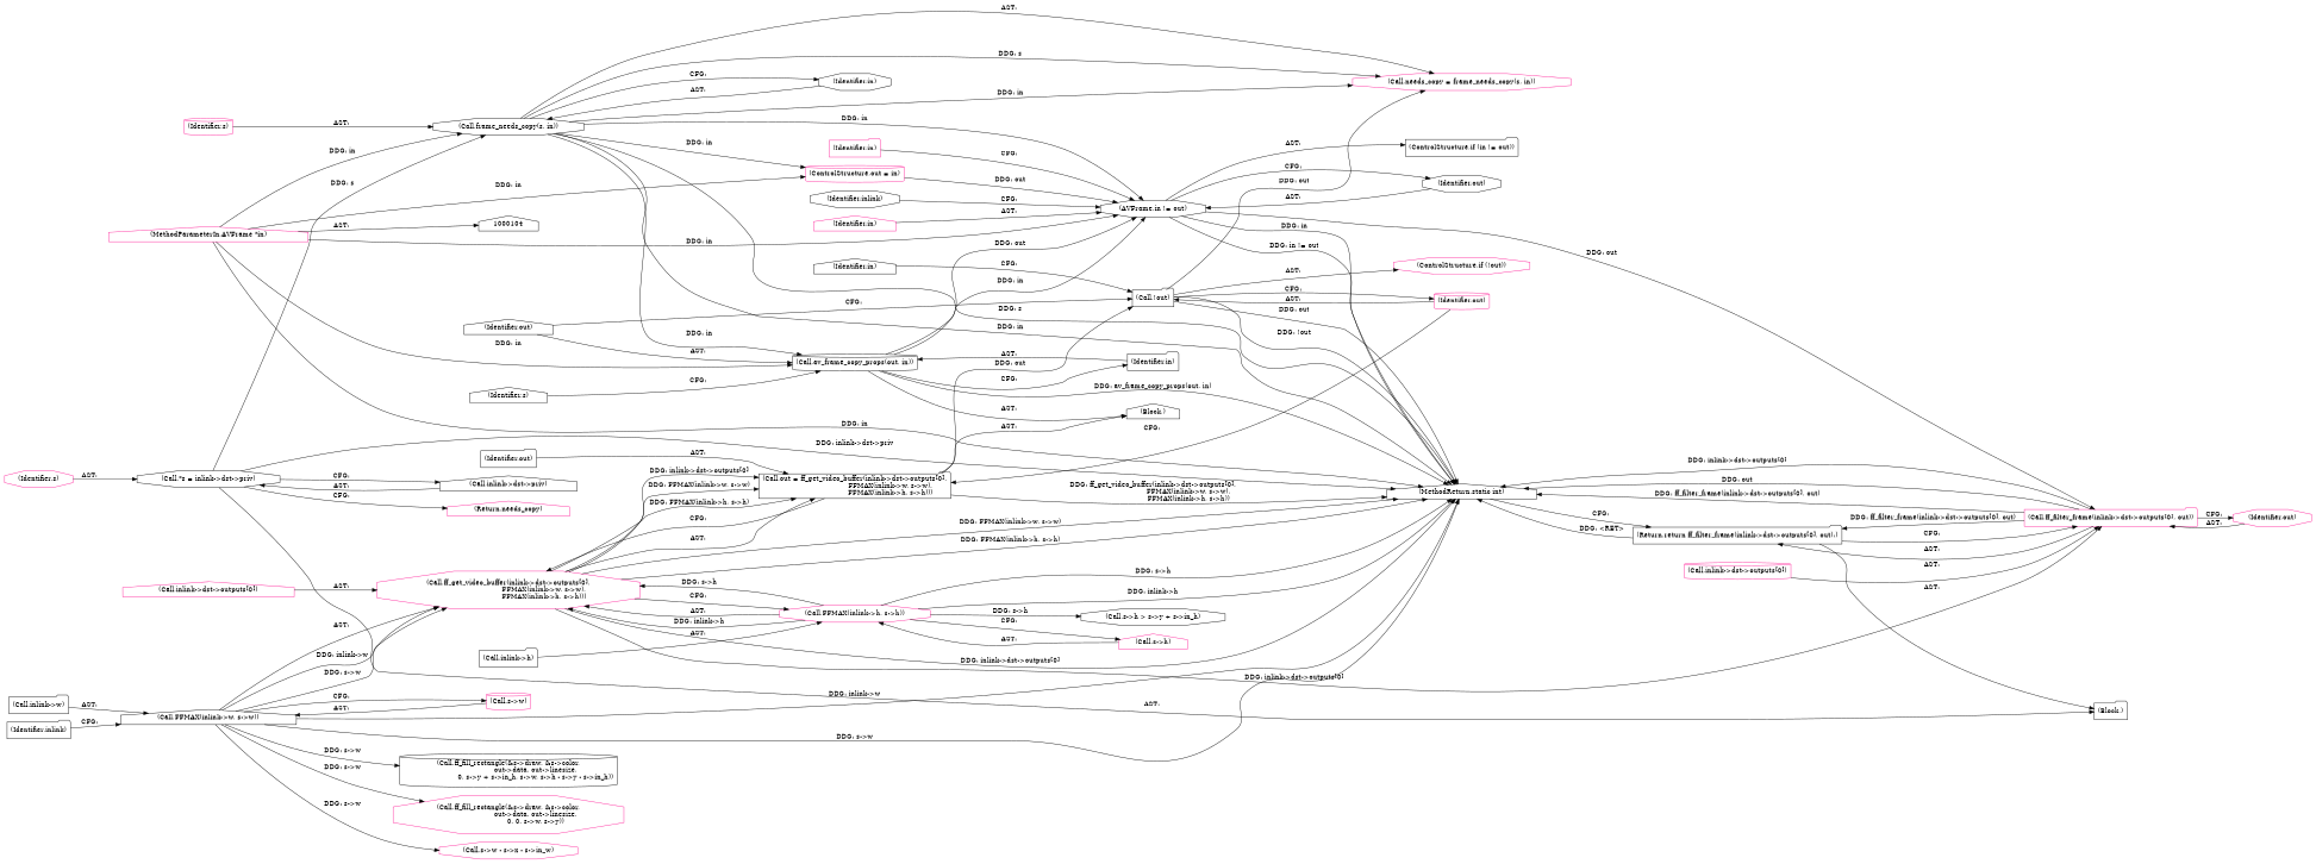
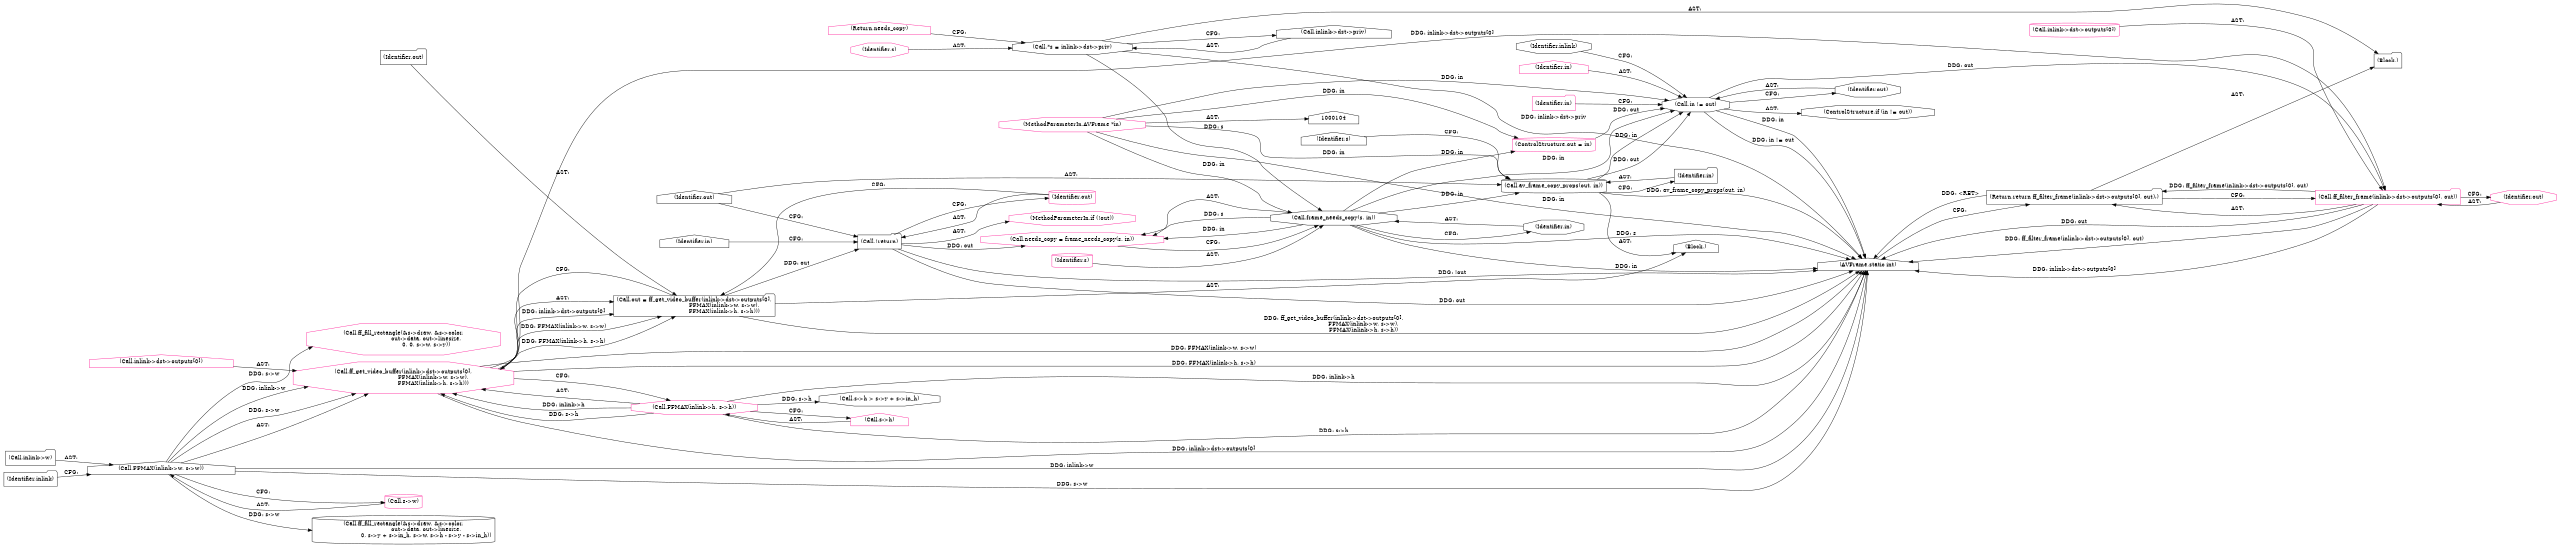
  digraph {
    rankdir=LR
    node [color=black shape=octagon]
    n1 [label="(Call,av_frame_copy_props(out, in))" shape=cylinder]
-   n2 [label="(AVFrame,in != out)"]
+   n2 [label="(Call,in != out)"]
    n3 [label="(Identifier,in)" shape=folder]
    n4 [label="(Block,)" shape=house]
-   n5 [label="(MethodReturn,static int)" shape=house]
+   n5 [label="(AVFrame,static int)" shape=house]
    n6 [color=deeppink label="(Call,ff_filter_frame(inlink->dst->outputs[0], out))" shape=folder]
-   n7 [label="(ControlStructure,if (in != out))" shape=folder]
+   n7 [label="(ControlStructure,if (in != out))"]
    n8 [label="(Identifier,out)"]
    n9 [label="(Return,return ff_filter_frame(inlink->dst->outputs[0], out);)" shape=folder]
-   n10 [label="(Call,!out)" shape=folder]
+   n10 [label="(Call,!return)" shape=folder]
    n11 [color=deeppink label="(Identifier,out)" shape=cylinder]
-   n12 [color=deeppink label="(ControlStructure,if (!out))"]
+   n12 [color=deeppink label="(MethodParameterIn,if (!out))"]
    n13 [color=deeppink label="(Call,needs_copy = frame_needs_copy(s, in))"]
    n14 [label="(Call,out = ff_get_video_buffer(inlink->dst->outputs[0],\n                                  FFMAX(inlink->w, s->w),\n                                  FFMAX(inlink->h, s->h)))" shape=folder]
    n15 [color=deeppink label="(Call,ff_get_video_buffer(inlink->dst->outputs[0],\n                                  FFMAX(inlink->w, s->w),\n                                  FFMAX(inlink->h, s->h)))"]
    n16 [color=deeppink label="(Call,FFMAX(inlink->h, s->h))"]
    n17 [label="(Call,s->h > s->y + s->in_h)"]
    n18 [color=deeppink label="(Call,s->h)" shape=house]
    n19 [color=deeppink label="(Identifier,out)"]
    n20 [label="(Call,FFMAX(inlink->w, s->w))" shape=house]
    n21 [color=deeppink label="(Call,s->w)" shape=cylinder]
    n22 [label="(Call,ff_fill_rectangle(&s->draw, &s->color,\n                          out->data, out->linesize,\n                          0, s->y + s->in_h, s->w, s->h - s->y - s->in_h))" shape=cylinder]
    n23 [color=deeppink label="(Call,ff_fill_rectangle(&s->draw, &s->color,\n                          out->data, out->linesize,\n                          0, 0, s->w, s->y))"]
-   n24 [color=deeppink label="(Call,s->w - s->x - s->in_w)"]
    n25 [label="(Call,frame_needs_copy(s, in))"]
    n26 [color=deeppink label="(ControlStructure,out = in)" shape=cylinder]
    n27 [label="(Identifier,in)"]
    n28 [label="(Call,*s = inlink->dst->priv)"]
    n29 [label="(Call,inlink->dst->priv)" shape=house]
    n30 [label="(Block,)" shape=folder]
-   n31 [color=deeppink label="(MethodParameterIn,AVFrame *in)" shape=house]
+   n31 [color=deeppink label="(MethodParameterIn,AVFrame *in)"]
    1000104 [shape=house]
    n33 [color=deeppink label="(Identifier,in)" shape=folder]
    n34 [color=deeppink label="(Return,needs_copy)" shape=house]
-   n35 [label="(Call,inlink->h)" shape=folder]
    n36 [label="(Identifier,inlink)"]
    n37 [label="(Identifier,s)" shape=house]
    n38 [color=deeppink label="(Identifier,in)" shape=house]
    n39 [label="(Identifier,in)" shape=house]
    n40 [label="(Call,inlink->w)" shape=folder]
    n41 [label="(Identifier,out)" shape=house]
    n42 [color=deeppink label="(Call,inlink->dst->outputs[0])" shape=house]
    n43 [color=deeppink label="(Call,inlink->dst->outputs[0])" shape=cylinder]
    n44 [label="(Identifier,inlink)" shape=folder]
    n45 [color=deeppink label="(Identifier,s)"]
    n46 [label="(Identifier,out)" shape=folder]
    n47 [color=deeppink label="(Identifier,s)" shape=cylinder]
    n1 -> n2 [label="DDG: in"]
    n1 -> n2 [label="DDG: out"]
    n1 -> n3 [label="CFG: "]
    n1 -> n4 [label="AST: "]
    n1 -> n5 [label="DDG: av_frame_copy_props(out, in)"]
    n2 -> n5 [label="DDG: in"]
    n2 -> n5 [label="DDG: in != out"]
    n2 -> n6 [label="DDG: out"]
    n2 -> n7 [label="AST: "]
    n2 -> n8 [label="CFG: "]
    n3 -> n1 [label="AST: "]
    n5 -> n9 [label="CFG: "]
    n6 -> n5 [label="DDG: out"]
    n6 -> n5 [label="DDG: ff_filter_frame(inlink->dst->outputs[0], out)"]
    n6 -> n5 [label="DDG: inlink->dst->outputs[0]"]
    n6 -> n9 [label="AST: "]
    n6 -> n9 [label="DDG: ff_filter_frame(inlink->dst->outputs[0], out)"]
    n6 -> n19 [label="CFG: "]
    n8 -> n2 [label="AST: "]
    n9 -> n5 [label="DDG: <RET>"]
    n9 -> n6 [label="CFG: "]
    n9 -> n30 [label="AST: "]
    n10 -> n5 [label="DDG: !out"]
    n10 -> n5 [label="DDG: out"]
    n10 -> n11 [label="CFG: "]
    n10 -> n12 [label="AST: "]
    n10 -> n13 [label="DDG: out"]
    n11 -> n10 [label="AST: "]
    n11 -> n14 [label="CFG: "]
+   n13 -> n25 [label="CFG: "]
    n14 -> n4 [label="AST: "]
    n14 -> n5 [label="DDG: ff_get_video_buffer(inlink->dst->outputs[0],\n                                  FFMAX(inlink->w, s->w),\n                                  FFMAX(inlink->h, s->h))"]
    n14 -> n10 [label="DDG: out"]
    n14 -> n15 [label="CFG: "]
    n15 -> n5 [label="DDG: FFMAX(inlink->w, s->w)"]
    n15 -> n5 [label="DDG: FFMAX(inlink->h, s->h)"]
    n15 -> n5 [label="DDG: inlink->dst->outputs[0]"]
    n15 -> n6 [label="DDG: inlink->dst->outputs[0]"]
    n15 -> n14 [label="AST: "]
    n15 -> n14 [label="DDG: inlink->dst->outputs[0]"]
    n15 -> n14 [label="DDG: FFMAX(inlink->w, s->w)"]
    n15 -> n14 [label="DDG: FFMAX(inlink->h, s->h)"]
    n15 -> n16 [label="CFG: "]
    n16 -> n5 [label="DDG: s->h"]
    n16 -> n5 [label="DDG: inlink->h"]
    n16 -> n15 [label="AST: "]
    n16 -> n15 [label="DDG: inlink->h"]
    n16 -> n15 [label="DDG: s->h"]
    n16 -> n17 [label="DDG: s->h"]
    n16 -> n18 [label="CFG: "]
    n18 -> n16 [label="AST: "]
    n19 -> n6 [label="AST: "]
    n20 -> n5 [label="DDG: inlink->w"]
    n20 -> n5 [label="DDG: s->w"]
    n20 -> n15 [label="AST: "]
    n20 -> n15 [label="DDG: inlink->w"]
    n20 -> n15 [label="DDG: s->w"]
    n20 -> n21 [label="CFG: "]
    n20 -> n22 [label="DDG: s->w"]
    n20 -> n23 [label="DDG: s->w"]
-   n20 -> n24 [label="DDG: s->w"]
    n21 -> n20 [label="AST: "]
    n25 -> n1 [label="DDG: in"]
    n25 -> n2 [label="DDG: in"]
    n25 -> n5 [label="DDG: s"]
    n25 -> n5 [label="DDG: in"]
    n25 -> n13 [label="AST: "]
    n25 -> n13 [label="DDG: s"]
    n25 -> n13 [label="DDG: in"]
    n25 -> n26 [label="DDG: in"]
    n25 -> n27 [label="CFG: "]
    n26 -> n2 [label="DDG: out"]
    n27 -> n25 [label="AST: "]
    n28 -> n5 [label="DDG: inlink->dst->priv"]
    n28 -> n25 [label="DDG: s"]
    n28 -> n29 [label="CFG: "]
    n28 -> n30 [label="AST: "]
    n29 -> n28 [label="AST: "]
    n31 -> n1 [label="DDG: in"]
    n31 -> n2 [label="DDG: in"]
    n31 -> n5 [label="DDG: in"]
    n31 -> n25 [label="DDG: in"]
    n31 -> n26 [label="DDG: in"]
    n31 -> 1000104 [label="AST: "]
    n33 -> n2 [label="CFG: "]
-   n28 -> n34 [label="CFG: "]
-   n35 -> n16 [label="AST: "]
+   n34 -> n28 [label="CFG: "]
    n36 -> n2 [label="CFG: "]
    n37 -> n1 [label="CFG: "]
    n38 -> n2 [label="AST: "]
    n39 -> n10 [label="CFG: "]
    n40 -> n20 [label="AST: "]
    n41 -> n1 [label="AST: "]
    n41 -> n10 [label="CFG: "]
    n42 -> n15 [label="AST: "]
    n43 -> n6 [label="AST: "]
    n44 -> n20 [label="CFG: "]
    n45 -> n28 [label="AST: "]
    n46 -> n14 [label="AST: "]
    n47 -> n25 [label="AST: "]
  }
